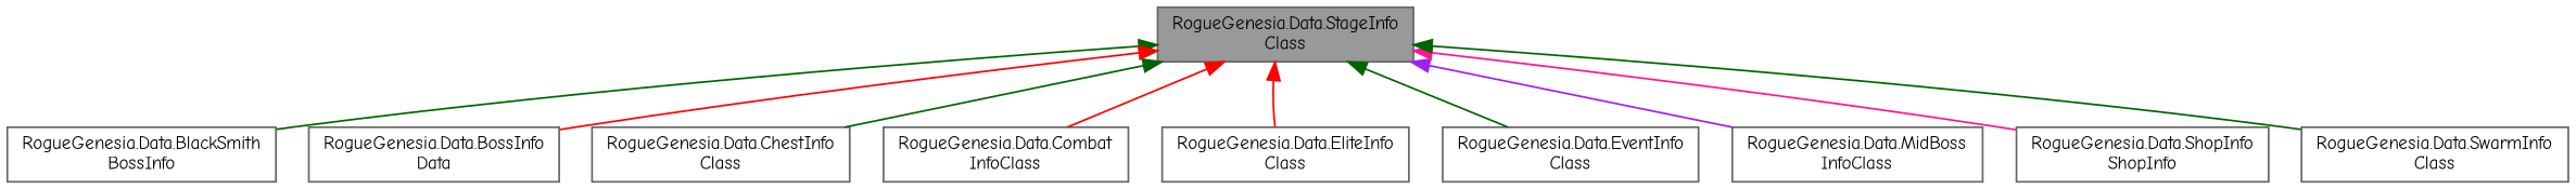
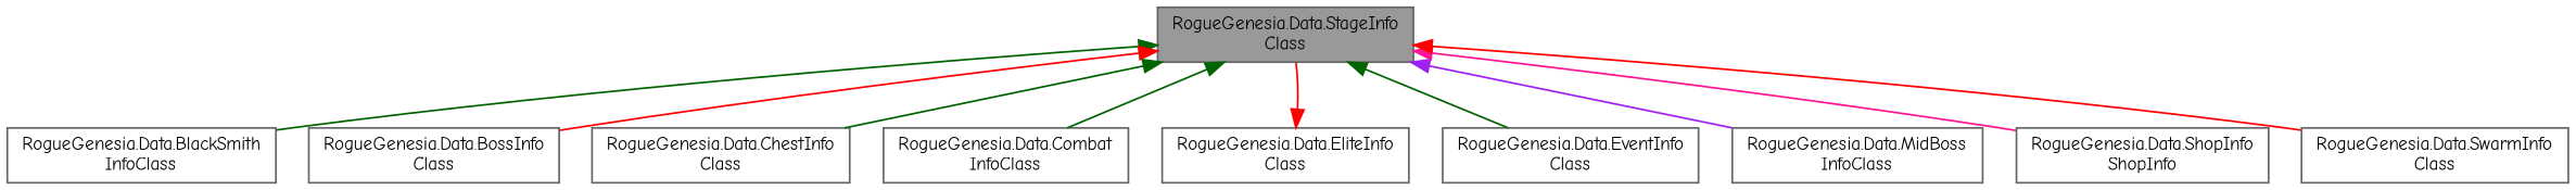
  digraph {
    fontname="Comic Neue"
    rankdir=TB
    node [color=gray40 fillcolor=white fontname="Comic Neue" fontsize=10 shape=box style=filled]
    edge [color=red dir=back fontname="Comic Neue" fontsize=10 labelfontname=Helvetica labelfontsize=10 style=solid]
    n1 [fillcolor=grey60 fontcolor=black height=0.2 label="RogueGenesia.Data.StageInfo\lClass" width=0.4]
-   n2 [height=0.2 label="RogueGenesia.Data.BlackSmith\lBossInfo" width=0.4]
-   n3 [height=0.2 label="RogueGenesia.Data.BossInfo\lData" width=0.4]
+   n2 [height=0.2 label="RogueGenesia.Data.BlackSmith\lInfoClass" width=0.4]
+   n3 [height=0.2 label="RogueGenesia.Data.BossInfo\lClass" width=0.4]
    n4 [height=0.2 label="RogueGenesia.Data.ChestInfo\lClass" width=0.4]
    n5 [height=0.2 label="RogueGenesia.Data.Combat\lInfoClass" width=0.4]
    n6 [height=0.2 label="RogueGenesia.Data.EliteInfo\lClass" width=0.4]
    n7 [height=0.2 label="RogueGenesia.Data.EventInfo\lClass" width=0.4]
    n8 [height=0.2 label="RogueGenesia.Data.MidBoss\lInfoClass" width=0.4]
    n9 [height=0.2 label="RogueGenesia.Data.ShopInfo\lShopInfo" width=0.4]
    n10 [height=0.2 label="RogueGenesia.Data.SwarmInfo\lClass" width=0.4]
    n1 -> n2 [color=darkgreen]
    n1 -> n3
    n1 -> n4 [color=darkgreen]
-   n1 -> n5
-   n1 -> n6
+   n1 -> n5 [color=darkgreen]
+   n6 -> n1
    n1 -> n7 [color=darkgreen]
    n1 -> n8 [color=purple]
    n1 -> n9 [color=deeppink]
-   n1 -> n10 [color=darkgreen]
+   n1 -> n10
  }
